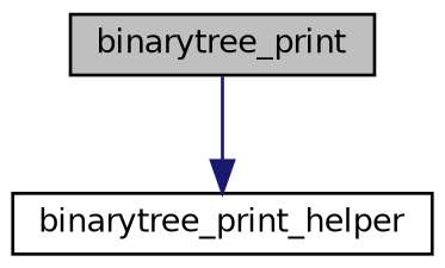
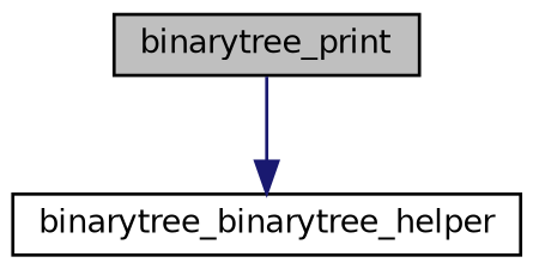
  digraph {
    rankdir=TB
    node [color=black fontname=Helvetica fontsize=10 shape=record style=filled]
    n1 [fillcolor=grey75 fontcolor=black height=0.2 label=binarytree_print width=0.4]
-   n2 [fillcolor=white height=0.2 label=binarytree_print_helper width=0.4]
+   n2 [fillcolor=white height=0.2 label=binarytree_binarytree_helper width=0.4]
    n1 -> n2 [color=midnightblue fontname=Helvetica fontsize=10 labelfontname=Helvetica labelfontsize=10 style=solid]
  }
